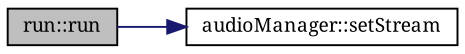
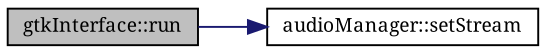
  digraph {
    rankdir=LR
    fontname="Noto Serif"
    node [color=black fontname="Noto Serif" fontsize=10 shape=record style=filled]
-   n1 [fillcolor=grey75 fontcolor=black height=0.2 label="run::run" width=0.4]
+   n1 [fillcolor=grey75 fontcolor=black height=0.2 label="gtkInterface::run" width=0.4]
    n2 [fillcolor=white height=0.2 label="audioManager::setStream" width=0.4]
    n1 -> n2 [color=midnightblue fontname="Noto Serif" fontsize=10 labelfontname=Helvetica labelfontsize=10 style=solid]
  }
